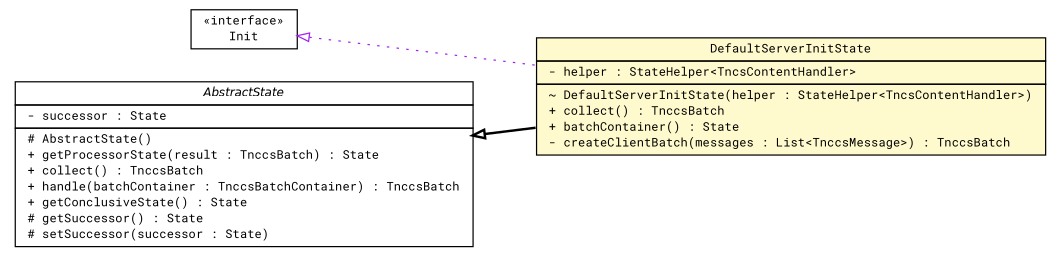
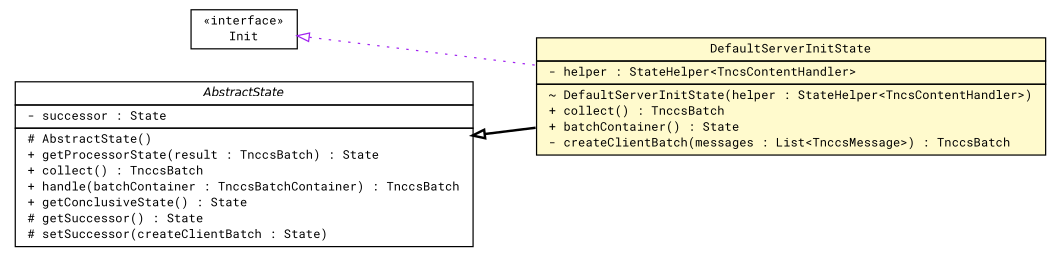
  digraph {
    fontname="Roboto Mono"
    nodesep=0.25
    rankdir=LR
    ranksep=0.5
    node [fontcolor=black fontname="Roboto Mono" fontsize=10.0 shape=plaintext]
    edge [arrowtail=empty dir=back fontname="Roboto Mono" fontsize=10 headport=p labelfontname=Helvetica labelfontsize=10 tailport=p]
    n1 [label=<<table title="de.hsbremen.tc.tnc.tnccs.session.statemachine.Init" border="0" cellborder="1" cellspacing="0" cellpadding="2" port="p" href="../Init.html"> 		<tr><td><table border="0" cellspacing="0" cellpadding="1"> <tr><td align="center" balign="center"> &#171;interface&#187; </td></tr> <tr><td align="center" balign="center"> Init </td></tr> 		</table></td></tr> 		</table>>]
    n2 [label=<<table title="de.hsbremen.tc.tnc.tnccs.session.statemachine.simple.DefaultServerInitState" border="0" cellborder="1" cellspacing="0" cellpadding="2" port="p" bgcolor="lemonChiffon" href="./DefaultServerInitState.html"> 		<tr><td><table border="0" cellspacing="0" cellpadding="1"> <tr><td align="center" balign="center"> DefaultServerInitState </td></tr> 		</table></td></tr> 		<tr><td><table border="0" cellspacing="0" cellpadding="1"> <tr><td align="left" balign="left"> - helper : StateHelper&lt;TncsContentHandler&gt; </td></tr> 		</table></td></tr> 		<tr><td><table border="0" cellspacing="0" cellpadding="1"> <tr><td align="left" balign="left"> ~ DefaultServerInitState(helper : StateHelper&lt;TncsContentHandler&gt;) </td></tr> <tr><td align="left" balign="left"> + collect() : TnccsBatch </td></tr> <tr><td align="left" balign="left"> + batchContainer() : State </td></tr> <tr><td align="left" balign="left"> - createClientBatch(messages : List&lt;TnccsMessage&gt;) : TnccsBatch </td></tr> 		</table></td></tr> 		</table>>]
-   n3 [label=<<table title="de.hsbremen.tc.tnc.tnccs.session.statemachine.AbstractState" border="0" cellborder="1" cellspacing="0" cellpadding="2" port="p" href="../AbstractState.html"> 		<tr><td><table border="0" cellspacing="0" cellpadding="1"> <tr><td align="center" balign="center"><font face="Helvetica-Oblique"> AbstractState </font></td></tr> 		</table></td></tr> 		<tr><td><table border="0" cellspacing="0" cellpadding="1"> <tr><td align="left" balign="left"> - successor : State </td></tr> 		</table></td></tr> 		<tr><td><table border="0" cellspacing="0" cellpadding="1"> <tr><td align="left" balign="left"> # AbstractState() </td></tr> <tr><td align="left" balign="left"> + getProcessorState(result : TnccsBatch) : State </td></tr> <tr><td align="left" balign="left"> + collect() : TnccsBatch </td></tr> <tr><td align="left" balign="left"> + handle(batchContainer : TnccsBatchContainer) : TnccsBatch </td></tr> <tr><td align="left" balign="left"> + getConclusiveState() : State </td></tr> <tr><td align="left" balign="left"> # getSuccessor() : State </td></tr> <tr><td align="left" balign="left"> # setSuccessor(successor : State) </td></tr> 		</table></td></tr> 		</table>>]
+   n3 [label=<<table title="de.hsbremen.tc.tnc.tnccs.session.statemachine.AbstractState" border="0" cellborder="1" cellspacing="0" cellpadding="2" port="p" href="../AbstractState.html"> 		<tr><td><table border="0" cellspacing="0" cellpadding="1"> <tr><td align="center" balign="center"><font face="Helvetica-Oblique"> AbstractState </font></td></tr> 		</table></td></tr> 		<tr><td><table border="0" cellspacing="0" cellpadding="1"> <tr><td align="left" balign="left"> - successor : State </td></tr> 		</table></td></tr> 		<tr><td><table border="0" cellspacing="0" cellpadding="1"> <tr><td align="left" balign="left"> # AbstractState() </td></tr> <tr><td align="left" balign="left"> + getProcessorState(result : TnccsBatch) : State </td></tr> <tr><td align="left" balign="left"> + collect() : TnccsBatch </td></tr> <tr><td align="left" balign="left"> + handle(batchContainer : TnccsBatchContainer) : TnccsBatch </td></tr> <tr><td align="left" balign="left"> + getConclusiveState() : State </td></tr> <tr><td align="left" balign="left"> # getSuccessor() : State </td></tr> <tr><td align="left" balign="left"> # setSuccessor(createClientBatch : State) </td></tr> 		</table></td></tr> 		</table>>]
    n1 -> n2 [color=purple style=dotted]
    n3 -> n2 [color=black style=bold]
  }
